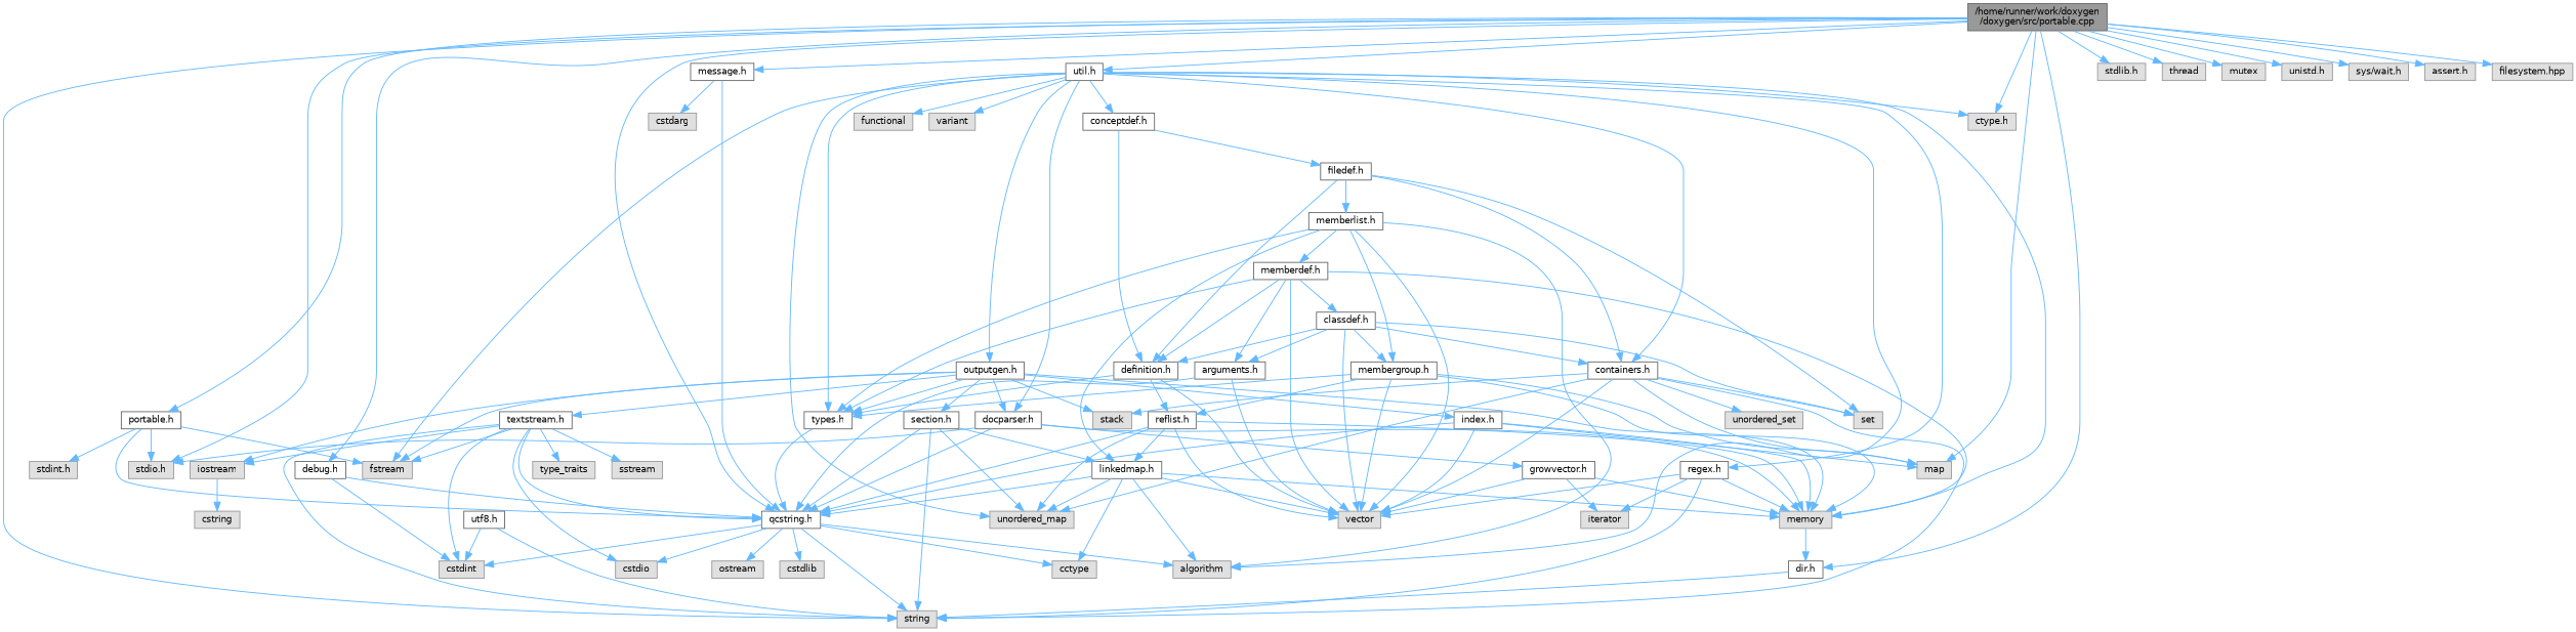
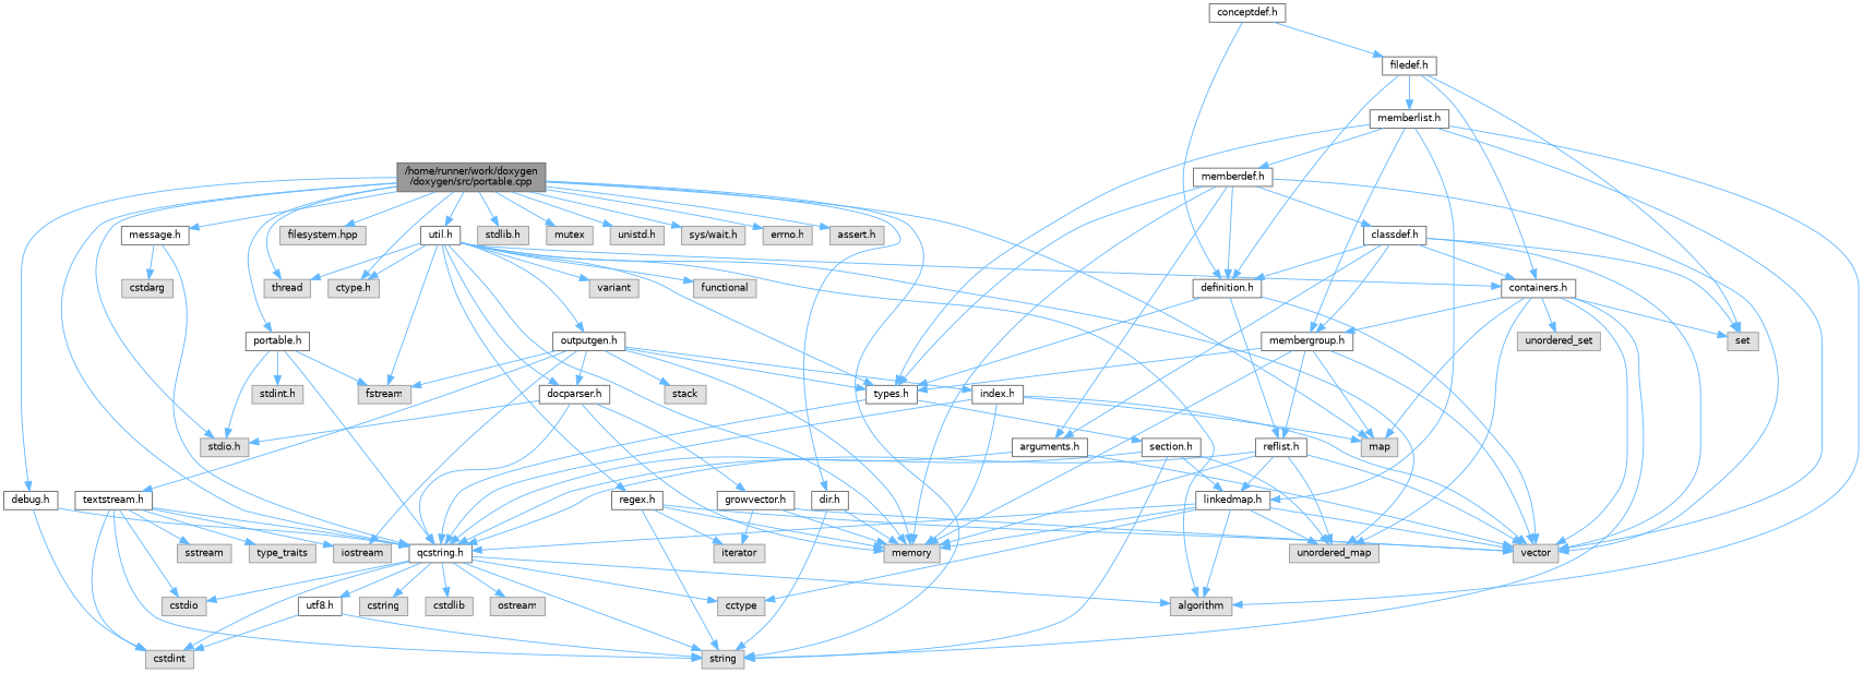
  digraph {
    node [color=grey60 fillcolor="#E0E0E0" fontname=Helvetica fontsize=10 shape=box style=filled]
    edge [color=steelblue1 fontname=Helvetica fontsize=10 labelfontname=Helvetica labelfontsize=10 style=solid]
    n1 [color=gray40 fillcolor=grey60 fontcolor=black height=0.2 label="/home/runner/work/doxygen\l/doxygen/src/portable.cpp" width=0.4]
    n2 [color=grey40 fillcolor=white height=0.2 label="portable.h" width=0.4]
    n3 [height=0.2 label="stdio.h" width=0.4]
    n4 [color=grey40 fillcolor=white height=0.2 label="qcstring.h" width=0.4]
    n5 [height=0.2 label=string width=0.4]
    n6 [height=0.2 label="stdlib.h" width=0.4]
    n7 [height=0.2 label=thread width=0.4]
    n8 [height=0.2 label=mutex width=0.4]
    n9 [height=0.2 label=map width=0.4]
    n10 [height=0.2 label="unistd.h" width=0.4]
    n11 [height=0.2 label="sys/wait.h" width=0.4]
+   n12 [height=0.2 label="errno.h" width=0.4]
    n13 [height=0.2 label="assert.h" width=0.4]
    n14 [height=0.2 label="ctype.h" width=0.4]
    n15 [color=grey40 fillcolor=white height=0.2 label="message.h" width=0.4]
    n16 [color=grey40 fillcolor=white height=0.2 label="util.h" width=0.4]
    n17 [color=grey40 fillcolor=white height=0.2 label="dir.h" width=0.4]
    n18 [color=grey40 fillcolor=white height=0.2 label="debug.h" width=0.4]
    n19 [height=0.2 label="filesystem.hpp" width=0.4]
    n20 [height=0.2 label="stdint.h" width=0.4]
    n21 [height=0.2 label=fstream width=0.4]
    n22 [height=0.2 label=algorithm width=0.4]
    n23 [height=0.2 label=cctype width=0.4]
    n24 [height=0.2 label=cstring width=0.4]
    n25 [height=0.2 label=cstdio width=0.4]
    n26 [height=0.2 label=cstdlib width=0.4]
    n27 [height=0.2 label=cstdint width=0.4]
    n28 [height=0.2 label=ostream width=0.4]
    n29 [color=grey40 fillcolor=white height=0.2 label="utf8.h" width=0.4]
    n30 [height=0.2 label=cstdarg width=0.4]
    n31 [height=0.2 label=memory width=0.4]
    n32 [height=0.2 label=unordered_map width=0.4]
    n33 [height=0.2 label=functional width=0.4]
    n34 [height=0.2 label=variant width=0.4]
    n35 [color=grey40 fillcolor=white height=0.2 label="types.h" width=0.4]
    n36 [color=grey40 fillcolor=white height=0.2 label="docparser.h" width=0.4]
    n37 [color=grey40 fillcolor=white height=0.2 label="containers.h" width=0.4]
    n38 [color=grey40 fillcolor=white height=0.2 label="outputgen.h" width=0.4]
    n39 [color=grey40 fillcolor=white height=0.2 label="regex.h" width=0.4]
    n40 [color=grey40 fillcolor=white height=0.2 label="conceptdef.h" width=0.4]
    n41 [color=grey40 fillcolor=white height=0.2 label="growvector.h" width=0.4]
    n42 [height=0.2 label=vector width=0.4]
    n43 [height=0.2 label=set width=0.4]
    n44 [height=0.2 label=unordered_set width=0.4]
    n45 [height=0.2 label=stack width=0.4]
    n46 [height=0.2 label=iostream width=0.4]
    n47 [color=grey40 fillcolor=white height=0.2 label="index.h" width=0.4]
    n48 [color=grey40 fillcolor=white height=0.2 label="section.h" width=0.4]
    n49 [color=grey40 fillcolor=white height=0.2 label="textstream.h" width=0.4]
    n50 [height=0.2 label=iterator width=0.4]
    n51 [color=grey40 fillcolor=white height=0.2 label="definition.h" width=0.4]
    n52 [color=grey40 fillcolor=white height=0.2 label="filedef.h" width=0.4]
    n53 [color=grey40 fillcolor=white height=0.2 label="linkedmap.h" width=0.4]
    n54 [height=0.2 label=sstream width=0.4]
    n55 [height=0.2 label=type_traits width=0.4]
    n56 [color=grey40 fillcolor=white height=0.2 label="reflist.h" width=0.4]
    n57 [color=grey40 fillcolor=white height=0.2 label="memberlist.h" width=0.4]
    n58 [color=grey40 fillcolor=white height=0.2 label="memberdef.h" width=0.4]
    n59 [color=grey40 fillcolor=white height=0.2 label="membergroup.h" width=0.4]
    n60 [color=grey40 fillcolor=white height=0.2 label="arguments.h" width=0.4]
    n61 [color=grey40 fillcolor=white height=0.2 label="classdef.h" width=0.4]
    n1 -> n2
    n1 -> n3
    n1 -> n4
    n1 -> n5
    n1 -> n6
    n1 -> n7
    n1 -> n8
    n1 -> n9
    n1 -> n10
    n1 -> n11
+   n1 -> n12
    n1 -> n13
    n1 -> n14
    n1 -> n15
    n1 -> n16
    n1 -> n17
    n1 -> n18
    n1 -> n19
    n2 -> n3
    n2 -> n4
    n2 -> n20
    n2 -> n21
    n4 -> n5
    n4 -> n22
    n4 -> n23
-   n46 -> n24
+   n4 -> n24
    n4 -> n25
    n4 -> n26
    n4 -> n27
    n4 -> n28
+   n4 -> n29
    n15 -> n4
    n15 -> n30
    n16 -> n14
    n16 -> n21
    n16 -> n22
    n16 -> n31
    n16 -> n32
    n16 -> n33
    n16 -> n34
    n16 -> n35
    n16 -> n36
    n16 -> n37
    n16 -> n38
    n16 -> n39
-   n16 -> n40
+   n16 -> n7
    n17 -> n5
-   n31 -> n17
+   n17 -> n31
    n18 -> n4
    n18 -> n27
    n29 -> n5
    n29 -> n27
    n35 -> n4
    n36 -> n3
    n36 -> n4
    n36 -> n31
    n36 -> n41
    n37 -> n5
    n37 -> n9
    n37 -> n32
    n37 -> n42
    n37 -> n43
    n37 -> n44
-   n37 -> n45
+   n37 -> n59
    n38 -> n21
    n38 -> n31
    n38 -> n35
    n38 -> n36
    n38 -> n45
    n38 -> n46
    n38 -> n47
-   n38 -> n48
+   n35 -> n48
    n38 -> n49
    n39 -> n5
    n39 -> n31
    n39 -> n42
    n39 -> n50
    n40 -> n51
    n40 -> n52
    n41 -> n31
    n41 -> n42
    n41 -> n50
    n47 -> n4
    n47 -> n9
    n47 -> n31
    n47 -> n42
    n48 -> n4
    n48 -> n5
    n48 -> n32
    n48 -> n53
    n49 -> n4
    n49 -> n5
-   n49 -> n21
    n49 -> n25
    n49 -> n27
    n49 -> n46
    n49 -> n54
    n49 -> n55
    n51 -> n35
    n51 -> n42
    n51 -> n56
    n52 -> n37
    n52 -> n43
    n52 -> n51
    n52 -> n57
    n53 -> n4
    n53 -> n22
    n53 -> n23
    n53 -> n31
    n53 -> n32
    n53 -> n42
    n56 -> n4
    n56 -> n31
    n56 -> n32
    n56 -> n42
    n56 -> n53
    n57 -> n22
    n57 -> n35
    n57 -> n42
    n57 -> n53
    n57 -> n58
    n57 -> n59
    n58 -> n31
    n58 -> n35
    n58 -> n42
    n58 -> n51
    n58 -> n60
    n58 -> n61
    n59 -> n9
    n59 -> n31
    n59 -> n35
    n59 -> n42
    n59 -> n56
    n60 -> n4
    n60 -> n42
    n61 -> n37
    n61 -> n42
    n61 -> n43
    n61 -> n51
    n61 -> n59
    n61 -> n60
  }
